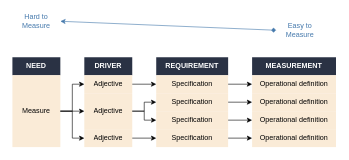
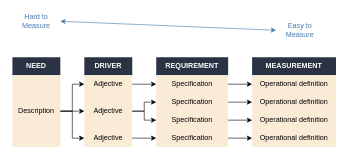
  <mxCell id="0" />
  <mxCell id="1" parent="0" />
  <mxCell id="2" value="&lt;b&gt;&lt;font color=&quot;#ffffff&quot;&gt;NEED&lt;/font&gt;&lt;/b&gt;" style="swimlane;fontStyle=0;childLayout=stackLayout;horizontal=1;startSize=30;horizontalStack=0;resizeParent=1;resizeParentMax=0;resizeLast=0;collapsible=1;marginBottom=0;whiteSpace=wrap;html=1;strokeColor=none;fillColor=#2A3244;" parent="1" vertex="1"><mxGeometry x="20" y="95" width="80" height="150" as="geometry" /></mxCell>
- <mxCell id="3" value="Measure" style="text;strokeColor=none;fillColor=#FAEBD7;align=center;verticalAlign=middle;spacingLeft=4;spacingRight=4;overflow=hidden;points=[[0,0.5],[1,0.5]];portConstraint=eastwest;rotatable=0;whiteSpace=wrap;html=1;" parent="2" vertex="1"><mxGeometry y="30" width="80" height="120" as="geometry" /></mxCell>
+ <mxCell id="3" value="Description" style="text;strokeColor=none;fillColor=#FAEBD7;align=center;verticalAlign=middle;spacingLeft=4;spacingRight=4;overflow=hidden;points=[[0,0.5],[1,0.5]];portConstraint=eastwest;rotatable=0;whiteSpace=wrap;html=1;" parent="2" vertex="1"><mxGeometry y="30" width="80" height="120" as="geometry" /></mxCell>
  <mxCell id="4" value="&lt;b&gt;&lt;font color=&quot;#ffffff&quot;&gt;DRIVER&lt;/font&gt;&lt;/b&gt;" style="swimlane;fontStyle=0;childLayout=stackLayout;horizontal=1;startSize=30;horizontalStack=0;resizeParent=1;resizeParentMax=0;resizeLast=0;collapsible=1;marginBottom=0;whiteSpace=wrap;html=1;strokeColor=none;fillColor=#2A3244;" parent="1" vertex="1"><mxGeometry x="140" y="95" width="80" height="150" as="geometry" /></mxCell>
  <mxCell id="5" value="Adjective" style="text;strokeColor=none;fillColor=#FAEBD7;align=center;verticalAlign=middle;spacingLeft=4;spacingRight=4;overflow=hidden;points=[[0,0.5],[1,0.5]];portConstraint=eastwest;rotatable=0;whiteSpace=wrap;html=1;" parent="4" vertex="1"><mxGeometry y="30" width="80" height="30" as="geometry" /></mxCell>
  <mxCell id="6" value="Adjective" style="text;strokeColor=none;fillColor=#FAEBD7;align=center;verticalAlign=middle;spacingLeft=4;spacingRight=4;overflow=hidden;points=[[0,0.5],[1,0.5]];portConstraint=eastwest;rotatable=0;whiteSpace=wrap;html=1;" parent="4" vertex="1"><mxGeometry y="60" width="80" height="60" as="geometry" /></mxCell>
  <mxCell id="7" value="Adjective" style="text;strokeColor=none;fillColor=#FAEBD7;align=center;verticalAlign=middle;spacingLeft=4;spacingRight=4;overflow=hidden;points=[[0,0.5],[1,0.5]];portConstraint=eastwest;rotatable=0;whiteSpace=wrap;html=1;" parent="4" vertex="1"><mxGeometry y="120" width="80" height="30" as="geometry" /></mxCell>
  <mxCell id="8" value="&lt;b&gt;&lt;font color=&quot;#ffffff&quot;&gt;REQUIREMENT&lt;/font&gt;&lt;/b&gt;" style="swimlane;fontStyle=0;childLayout=stackLayout;horizontal=1;startSize=30;horizontalStack=0;resizeParent=1;resizeParentMax=0;resizeLast=0;collapsible=1;marginBottom=0;whiteSpace=wrap;html=1;strokeColor=none;fillColor=#2A3244;" parent="1" vertex="1"><mxGeometry x="260" y="95" width="120" height="150" as="geometry" /></mxCell>
  <mxCell id="9" value="Specification" style="text;strokeColor=none;fillColor=#FAEBD7;align=center;verticalAlign=middle;spacingLeft=4;spacingRight=4;overflow=hidden;points=[[0,0.5],[1,0.5]];portConstraint=eastwest;rotatable=0;whiteSpace=wrap;html=1;" parent="8" vertex="1"><mxGeometry y="30" width="120" height="30" as="geometry" /></mxCell>
  <mxCell id="10" value="Specification" style="text;strokeColor=none;fillColor=#FAEBD7;align=center;verticalAlign=middle;spacingLeft=4;spacingRight=4;overflow=hidden;points=[[0,0.5],[1,0.5]];portConstraint=eastwest;rotatable=0;whiteSpace=wrap;html=1;" parent="8" vertex="1"><mxGeometry y="60" width="120" height="30" as="geometry" /></mxCell>
  <mxCell id="11" value="Specification" style="text;strokeColor=none;fillColor=#FAEBD7;align=center;verticalAlign=middle;spacingLeft=4;spacingRight=4;overflow=hidden;points=[[0,0.5],[1,0.5]];portConstraint=eastwest;rotatable=0;whiteSpace=wrap;html=1;" parent="8" vertex="1"><mxGeometry y="90" width="120" height="30" as="geometry" /></mxCell>
  <mxCell id="12" value="Specification" style="text;strokeColor=none;fillColor=#FAEBD7;align=center;verticalAlign=middle;spacingLeft=4;spacingRight=4;overflow=hidden;points=[[0,0.5],[1,0.5]];portConstraint=eastwest;rotatable=0;whiteSpace=wrap;html=1;" parent="8" vertex="1"><mxGeometry y="120" width="120" height="30" as="geometry" /></mxCell>
  <mxCell id="13" style="edgeStyle=orthogonalEdgeStyle;rounded=0;orthogonalLoop=1;jettySize=auto;html=1;" parent="1" source="3" target="6" edge="1"><mxGeometry relative="1" as="geometry" /></mxCell>
  <mxCell id="14" style="edgeStyle=orthogonalEdgeStyle;rounded=0;orthogonalLoop=1;jettySize=auto;html=1;" parent="1" source="3" target="5" edge="1"><mxGeometry relative="1" as="geometry" /></mxCell>
  <mxCell id="15" style="edgeStyle=orthogonalEdgeStyle;rounded=0;orthogonalLoop=1;jettySize=auto;html=1;" parent="1" source="3" target="7" edge="1"><mxGeometry relative="1" as="geometry" /></mxCell>
  <mxCell id="16" style="edgeStyle=orthogonalEdgeStyle;rounded=0;orthogonalLoop=1;jettySize=auto;html=1;" parent="1" source="6" target="10" edge="1"><mxGeometry relative="1" as="geometry" /></mxCell>
  <mxCell id="17" style="edgeStyle=orthogonalEdgeStyle;rounded=0;orthogonalLoop=1;jettySize=auto;html=1;entryX=0;entryY=0.5;entryDx=0;entryDy=0;" parent="1" source="6" target="11" edge="1"><mxGeometry relative="1" as="geometry" /></mxCell>
  <mxCell id="18" style="edgeStyle=orthogonalEdgeStyle;rounded=0;orthogonalLoop=1;jettySize=auto;html=1;" parent="1" source="5" target="9" edge="1"><mxGeometry relative="1" as="geometry" /></mxCell>
  <mxCell id="19" style="edgeStyle=orthogonalEdgeStyle;rounded=0;orthogonalLoop=1;jettySize=auto;html=1;" parent="1" source="7" target="12" edge="1"><mxGeometry relative="1" as="geometry" /></mxCell>
  <mxCell id="20" value="&lt;b&gt;&lt;font color=&quot;#ffffff&quot;&gt;MEASUREMENT&lt;/font&gt;&lt;/b&gt;" style="swimlane;fontStyle=0;childLayout=stackLayout;horizontal=1;startSize=30;horizontalStack=0;resizeParent=1;resizeParentMax=0;resizeLast=0;collapsible=1;marginBottom=0;whiteSpace=wrap;html=1;strokeColor=none;fillColor=#2A3244;" parent="1" vertex="1"><mxGeometry x="420" y="95" width="140" height="150" as="geometry" /></mxCell>
  <mxCell id="21" value="Operational definition" style="text;strokeColor=none;fillColor=#FAEBD7;align=center;verticalAlign=middle;spacingLeft=4;spacingRight=4;overflow=hidden;points=[[0,0.5],[1,0.5]];portConstraint=eastwest;rotatable=0;whiteSpace=wrap;html=1;" parent="20" vertex="1"><mxGeometry y="30" width="140" height="30" as="geometry" /></mxCell>
  <mxCell id="22" value="Operational definition" style="text;strokeColor=none;fillColor=#FAEBD7;align=center;verticalAlign=middle;spacingLeft=4;spacingRight=4;overflow=hidden;points=[[0,0.5],[1,0.5]];portConstraint=eastwest;rotatable=0;whiteSpace=wrap;html=1;" parent="20" vertex="1"><mxGeometry y="60" width="140" height="30" as="geometry" /></mxCell>
  <mxCell id="23" value="Operational definition" style="text;strokeColor=none;fillColor=#FAEBD7;align=center;verticalAlign=middle;spacingLeft=4;spacingRight=4;overflow=hidden;points=[[0,0.5],[1,0.5]];portConstraint=eastwest;rotatable=0;whiteSpace=wrap;html=1;" parent="20" vertex="1"><mxGeometry y="90" width="140" height="30" as="geometry" /></mxCell>
  <mxCell id="24" value="Operational definition" style="text;strokeColor=none;fillColor=#FAEBD7;align=center;verticalAlign=middle;spacingLeft=4;spacingRight=4;overflow=hidden;points=[[0,0.5],[1,0.5]];portConstraint=eastwest;rotatable=0;whiteSpace=wrap;html=1;" parent="20" vertex="1"><mxGeometry y="120" width="140" height="30" as="geometry" /></mxCell>
  <mxCell id="25" style="edgeStyle=orthogonalEdgeStyle;rounded=0;orthogonalLoop=1;jettySize=auto;html=1;" parent="1" source="9" target="21" edge="1"><mxGeometry relative="1" as="geometry" /></mxCell>
  <mxCell id="26" style="edgeStyle=orthogonalEdgeStyle;rounded=0;orthogonalLoop=1;jettySize=auto;html=1;" parent="1" source="10" target="22" edge="1"><mxGeometry relative="1" as="geometry" /></mxCell>
  <mxCell id="27" style="edgeStyle=orthogonalEdgeStyle;rounded=0;orthogonalLoop=1;jettySize=auto;html=1;" parent="1" source="11" target="23" edge="1"><mxGeometry relative="1" as="geometry" /></mxCell>
  <mxCell id="28" style="edgeStyle=orthogonalEdgeStyle;rounded=0;orthogonalLoop=1;jettySize=auto;html=1;" parent="1" source="12" target="24" edge="1"><mxGeometry relative="1" as="geometry" /></mxCell>
  <mxCell id="29" value="Easy to Measure" style="text;html=1;strokeColor=none;fillColor=none;align=center;verticalAlign=middle;whiteSpace=wrap;rounded=0;fontColor=#4579AC;" vertex="1" parent="1"><mxGeometry x="460" y="35" width="80" height="30" as="geometry" /></mxCell>
  <mxCell id="30" value="Hard to Measure" style="text;html=1;strokeColor=none;fillColor=none;align=center;verticalAlign=middle;whiteSpace=wrap;rounded=0;fontColor=#4579AC;" vertex="1" parent="1"><mxGeometry x="20" y="20" width="80" height="30" as="geometry" /></mxCell>
- <mxCell id="31" value="" style="endArrow=diamond;startArrow=classic;html=1;rounded=0;exitX=1;exitY=0.5;exitDx=0;exitDy=0;entryX=0;entryY=0.5;entryDx=0;entryDy=0;fontColor=#2A3244;strokeColor=#4579AC;" edge="1" parent="1" source="30" target="29"><mxGeometry width="50" height="50" relative="1" as="geometry"><mxPoint x="370" y="155" as="sourcePoint" /><mxPoint x="420" y="105" as="targetPoint" /></mxGeometry></mxCell>
+ <mxCell id="31" value="" style="endArrow=classic;startArrow=classic;html=1;rounded=0;exitX=1;exitY=0.5;exitDx=0;exitDy=0;entryX=0;entryY=0.5;entryDx=0;entryDy=0;fontColor=#2A3244;strokeColor=#4579AC;" edge="1" parent="1" source="30" target="29"><mxGeometry width="50" height="50" relative="1" as="geometry"><mxPoint x="370" y="155" as="sourcePoint" /><mxPoint x="420" y="105" as="targetPoint" /></mxGeometry></mxCell>
